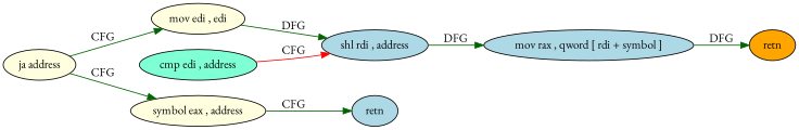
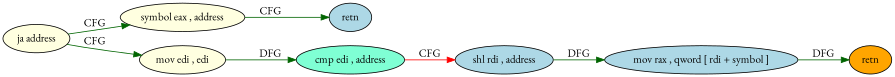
  digraph {
    fontname="EB Garamond"
    rankdir=LR
    node [fillcolor=lightblue fontname="EB Garamond" style=filled]
    edge [color=darkgreen fontname="EB Garamond"]
    n1 [fillcolor=aquamarine label="cmp edi , address"]
    n2 [label="shl rdi , address"]
    n3 [fillcolor=lightyellow label="ja address"]
    n4 [fillcolor=lightyellow label="symbol eax , address"]
    n5 [fillcolor=lightyellow label="mov edi , edi"]
    n6 [label=retn]
    n7 [label="mov rax , qword [ rdi + symbol ]"]
    n8 [fillcolor=orange label=retn]
    n1 -> n2 [color=red label=CFG]
    n2 -> n7 [label=DFG]
    n3 -> n4 [label=CFG]
    n3 -> n5 [label=CFG]
    n4 -> n6 [label=CFG]
-   n5 -> n2 [label=DFG]
+   n5 -> n1 [label=DFG]
    n7 -> n8 [label=DFG]
  }
